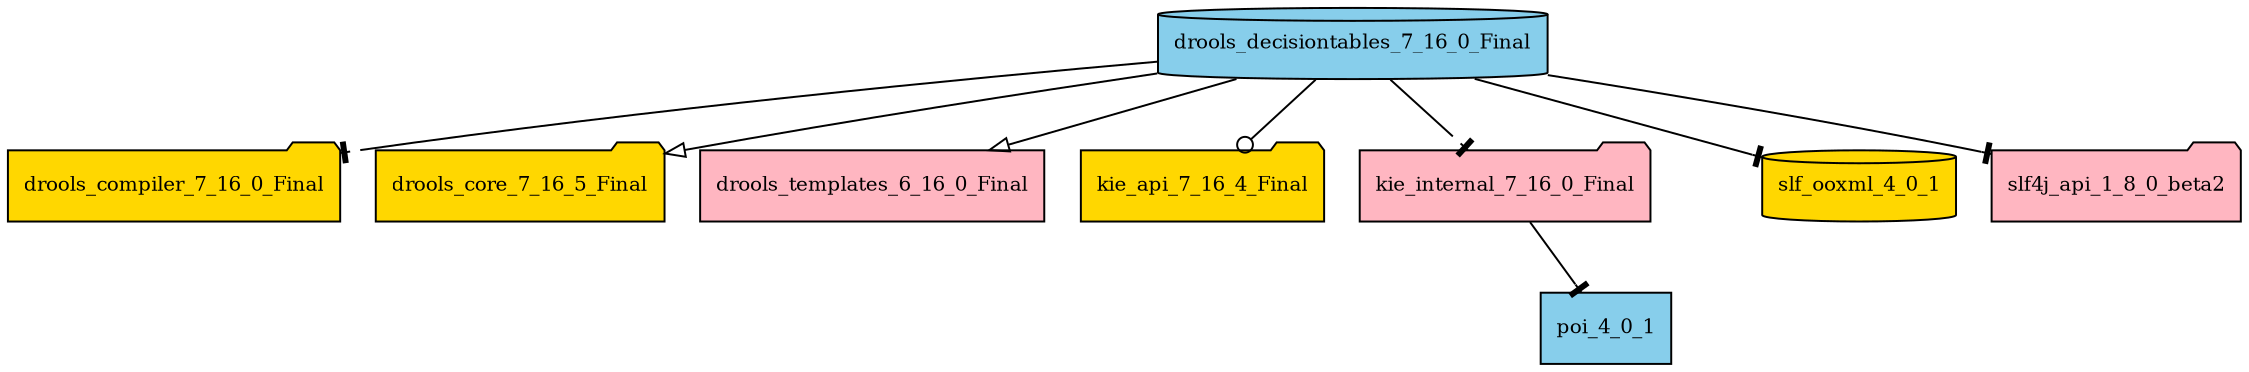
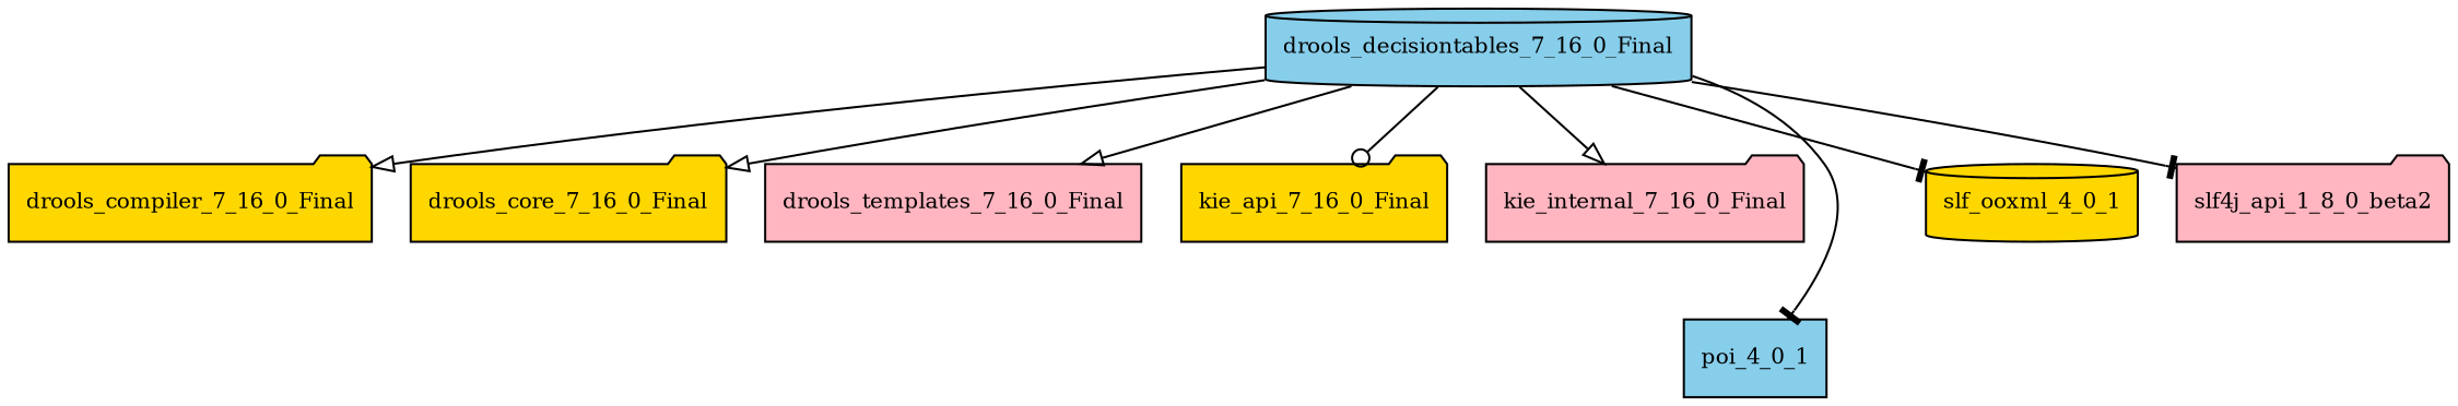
  digraph {
    node [fillcolor=gold fontsize=10.0 shape=folder style=filled]
    edge [arrowhead=onormal]
    drools_decisiontables_7_16_0_Final [fillcolor=skyblue shape=cylinder]
    drools_compiler_7_16_0_Final
-   drools_core_7_16_0_Final [label=drools_core_7_16_5_Final]
-   drools_templates_7_16_0_Final [fillcolor=lightpink shape=box label=drools_templates_6_16_0_Final]
-   kie_api_7_16_0_Final [label=kie_api_7_16_4_Final]
+   drools_core_7_16_0_Final
+   drools_templates_7_16_0_Final [fillcolor=lightpink shape=box]
+   kie_api_7_16_0_Final
    kie_internal_7_16_0_Final [fillcolor=lightpink]
    poi_4_0_1 [fillcolor=skyblue shape=box]
    n8 [label=slf_ooxml_4_0_1 shape=cylinder]
    slf4j_api_1_8_0_beta2 [fillcolor=lightpink]
-   drools_decisiontables_7_16_0_Final -> drools_compiler_7_16_0_Final [arrowhead=tee]
+   drools_decisiontables_7_16_0_Final -> drools_compiler_7_16_0_Final
    drools_decisiontables_7_16_0_Final -> drools_core_7_16_0_Final
    drools_decisiontables_7_16_0_Final -> drools_templates_7_16_0_Final
    drools_decisiontables_7_16_0_Final -> kie_api_7_16_0_Final [arrowhead=odot]
-   drools_decisiontables_7_16_0_Final -> kie_internal_7_16_0_Final [arrowhead=tee]
-   kie_internal_7_16_0_Final -> poi_4_0_1 [arrowhead=tee]
+   drools_decisiontables_7_16_0_Final -> kie_internal_7_16_0_Final
+   drools_decisiontables_7_16_0_Final -> poi_4_0_1 [arrowhead=tee]
    drools_decisiontables_7_16_0_Final -> n8 [arrowhead=tee]
    drools_decisiontables_7_16_0_Final -> slf4j_api_1_8_0_beta2 [arrowhead=tee]
  }
